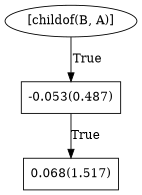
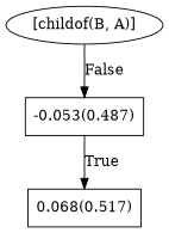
  digraph {
    node [shape=box]
    n1 [label="[childof(B, A)]" shape=""]
    n2 [label="-0.053(0.487)"]
-   n3 [label="0.068(1.517)"]
-   n1 -> n2 [label=True]
+   n3 [label="0.068(0.517)"]
+   n1 -> n2 [label=False]
    n2 -> n3 [label=True]
  }
